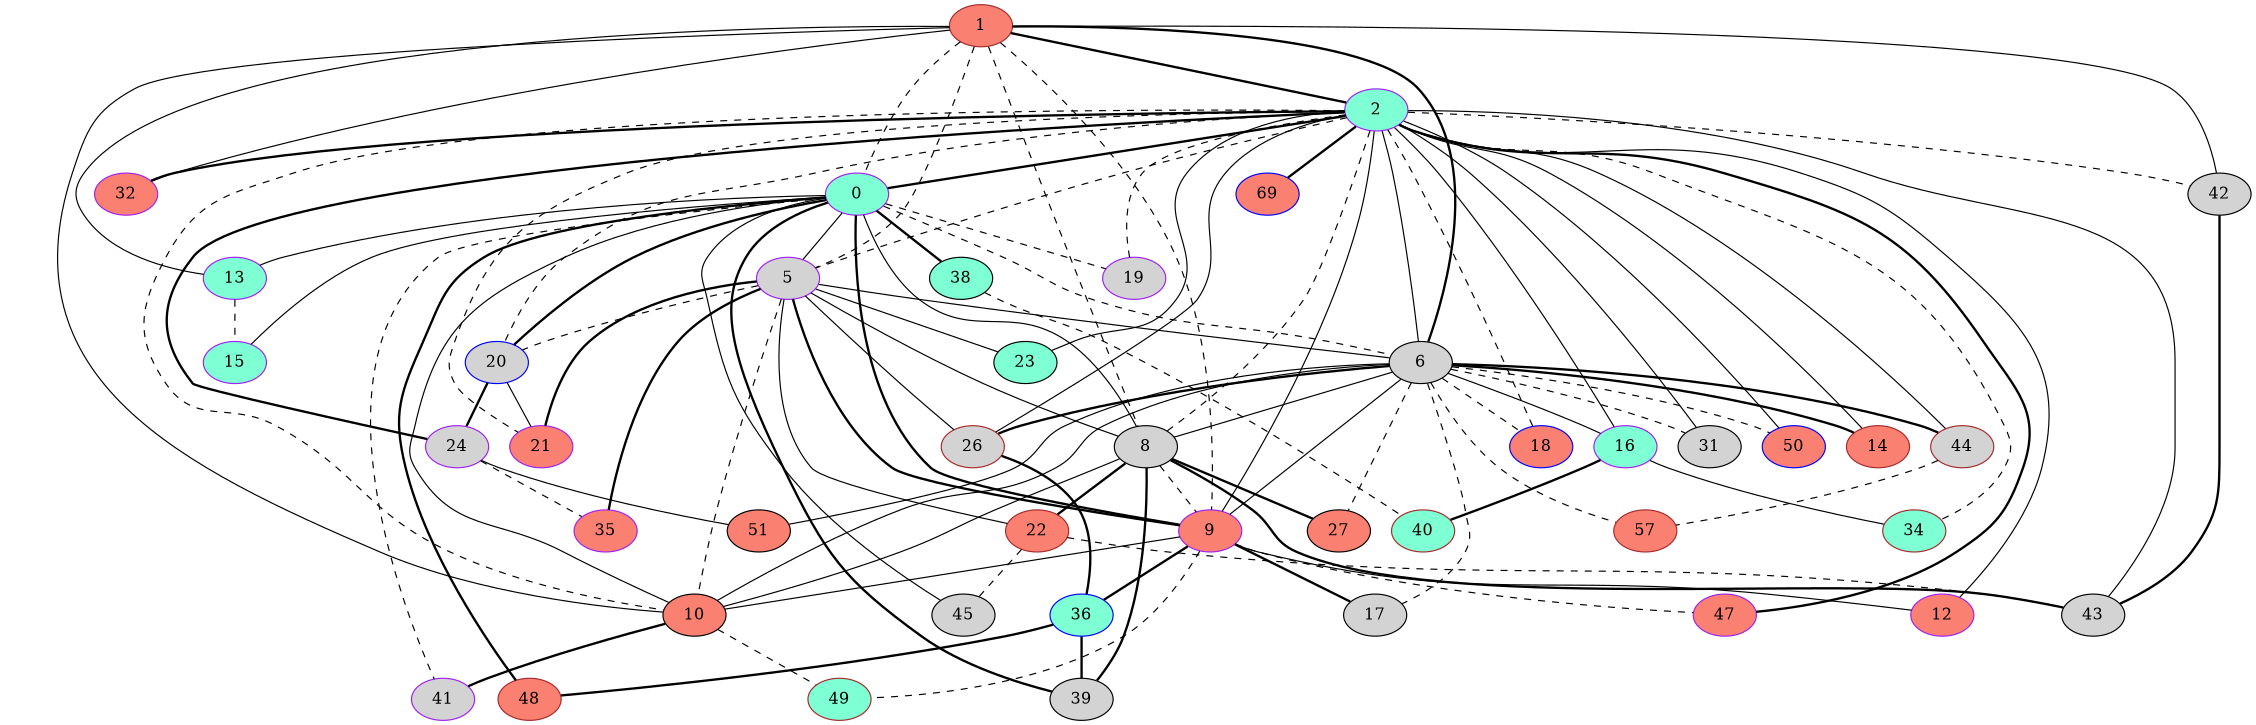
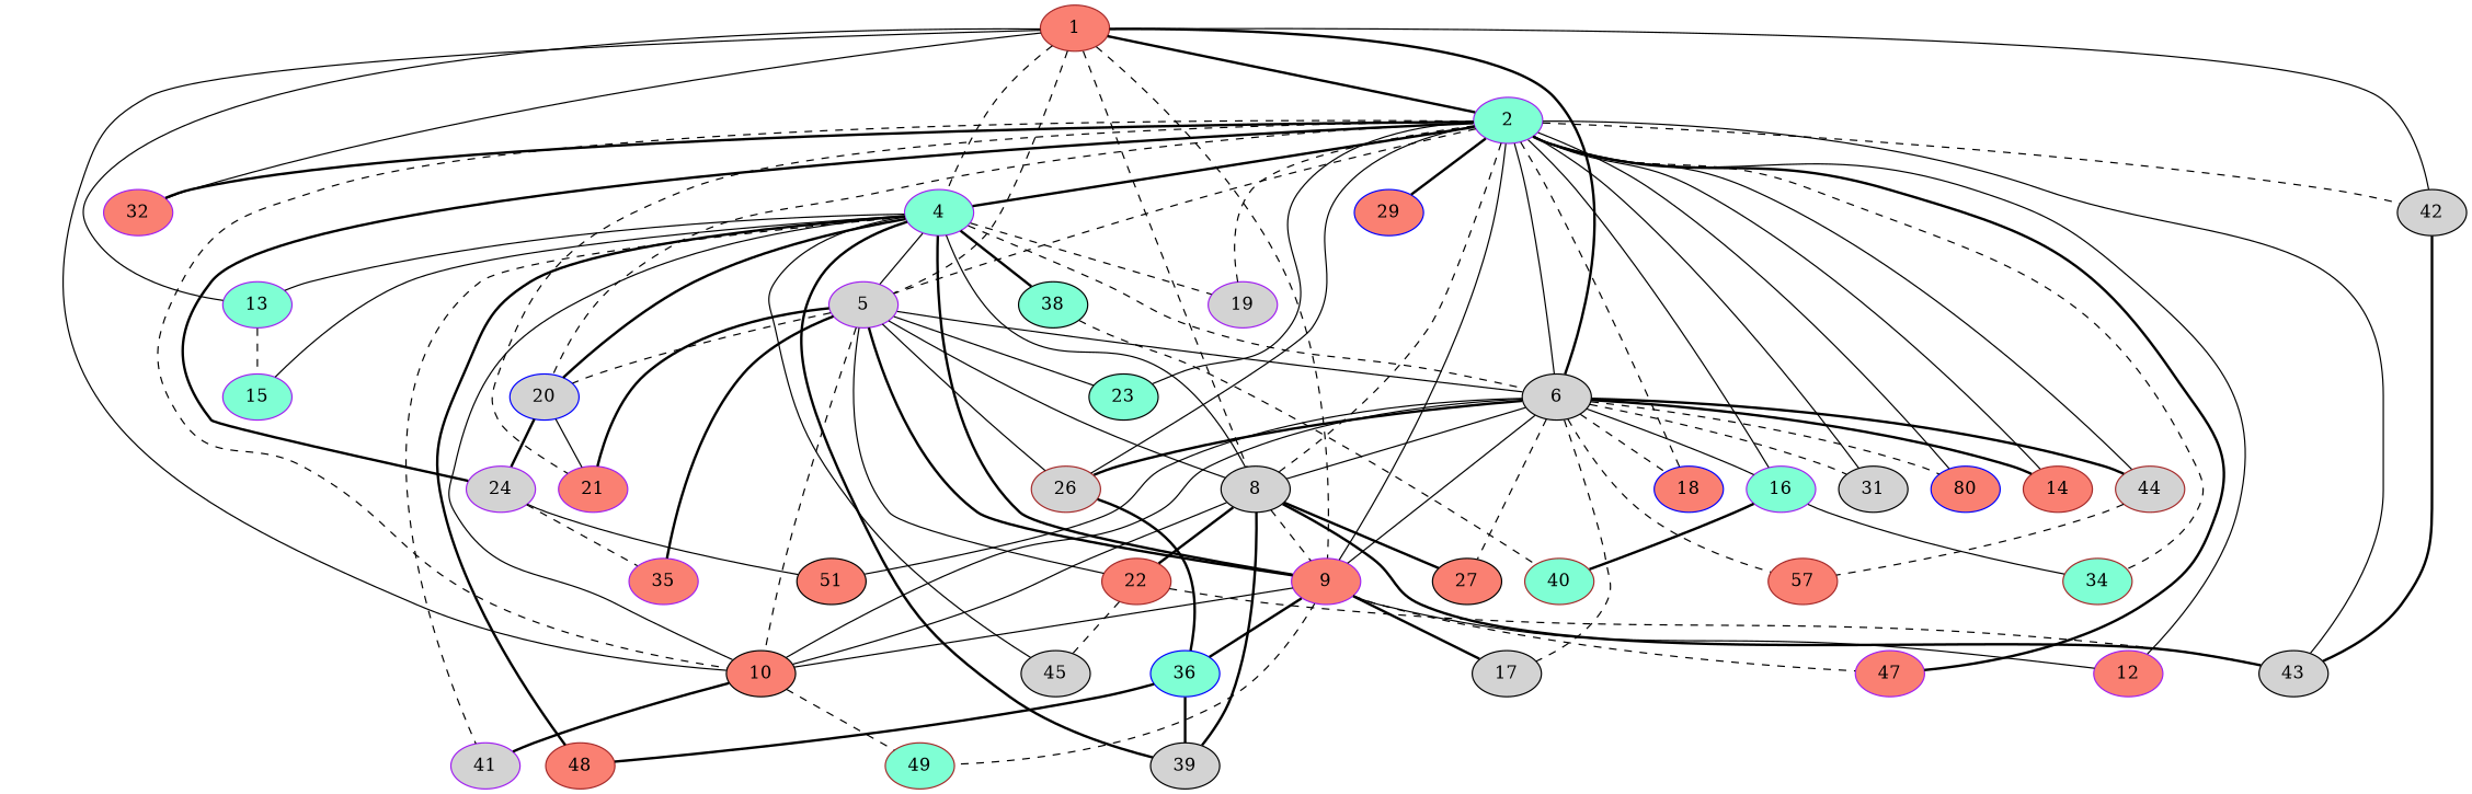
  graph {
    node [color=purple fillcolor=salmon style=filled]
    edge [style=solid]
    2 [fillcolor=aquamarine super="+53+3+54+25"]
-   4 [fillcolor=aquamarine super="+46+56+60+37" label=0]
+   4 [fillcolor=aquamarine super="+46+56+60+37"]
    5 [fillcolor=lightgrey super="+59+55+62"]
    6 [color=black fillcolor=lightgrey super="+33+7"]
    8 [color=black fillcolor=lightgrey]
    9
    10 [color=black]
    32
    42 [color=black fillcolor=lightgrey]
    12
    14 [color=brown]
    16 [fillcolor=aquamarine]
    18 [color=blue]
    19 [fillcolor=lightgrey]
    20 [color=blue fillcolor=lightgrey]
    21 [super="+30"]
    23 [color=black fillcolor=aquamarine]
    24 [fillcolor=lightgrey]
    26 [color=brown fillcolor=lightgrey super="+28"]
-   29 [color=blue label=69]
+   29 [color=blue]
    31 [color=black fillcolor=lightgrey]
    34 [color=brown fillcolor=aquamarine]
    43 [color=black fillcolor=lightgrey super="+52+61"]
    44 [color=brown fillcolor=lightgrey]
    47
-   50 [color=blue]
+   50 [color=blue label=80]
    1 [color=brown]
    13 [fillcolor=aquamarine]
    15 [fillcolor=aquamarine]
    38 [color=black fillcolor=aquamarine]
    39 [color=black fillcolor=lightgrey]
    41 [fillcolor=lightgrey]
    45 [color=black fillcolor=lightgrey]
    48 [color=brown]
    22 [color=brown]
    35
    17 [color=black fillcolor=lightgrey]
    27 [color=black]
    51 [color=black]
    57 [color=brown]
    36 [color=blue fillcolor=aquamarine]
    49 [color=brown fillcolor=aquamarine]
    40 [color=brown fillcolor=aquamarine]
    2 -- 4 [style=bold weight=2]
    2 -- 5 [style=dashed weight=2]
    2 -- 6 [weight=5]
    2 -- 8 [style=dashed weight=2]
    2 -- 9 [weight=4]
    2 -- 10 [style=dashed weight=2]
    2 -- 32 [style=bold]
    2 -- 42 [style=dashed]
    2 -- 12
    2 -- 14
    2 -- 16
    2 -- 18 [style=dashed]
    2 -- 19 [style=dashed]
    2 -- 20 [style=dashed]
    2 -- 21 [style=dashed]
    2 -- 23
    2 -- 24 [style=bold]
    2 -- 26
    2 -- 29 [style=bold weight=2]
    2 -- 31
    2 -- 34 [style=dashed]
    2 -- 43
    2 -- 44
    2 -- 47 [style=bold]
    2 -- 50
    4 -- 5
    4 -- 6 [style=dashed weight=3]
    4 -- 8 [weight=2]
    4 -- 9 [style=bold]
    4 -- 10
    4 -- 19 [style=dashed]
    4 -- 20 [style=bold]
    4 -- 13 [weight=2]
    4 -- 15
    4 -- 38 [style=bold weight=2]
    4 -- 39 [style=bold]
    4 -- 41 [style=dashed]
    4 -- 45
    4 -- 48 [style=bold]
    5 -- 6 [weight=2]
    5 -- 8
    5 -- 9 [style=bold]
    5 -- 10 [style=dashed]
    5 -- 20 [style=dashed]
    5 -- 21 [style=bold]
    5 -- 23
    5 -- 26
    5 -- 22
    5 -- 35 [style=bold weight=2]
    6 -- 8 [weight=2]
    6 -- 9 [weight=3]
    6 -- 10 [weight=2]
    6 -- 14 [style=bold]
    6 -- 16
    6 -- 18 [style=dashed]
    6 -- 26 [style=bold]
    6 -- 31 [style=dashed]
    6 -- 44 [style=bold]
    6 -- 50 [style=dashed]
    6 -- 17 [style=dashed]
    6 -- 27 [style=dashed]
    6 -- 51
    6 -- 57 [style=dashed]
    8 -- 9 [style=dashed]
    8 -- 10
    8 -- 43 [style=bold]
    8 -- 39 [style=bold]
    8 -- 22 [style=bold]
    8 -- 27 [style=bold]
    9 -- 10
    9 -- 12
    9 -- 47 [style=dashed]
    9 -- 17 [style=bold]
    9 -- 36 [style=bold]
    9 -- 49 [style=dashed]
    10 -- 41 [style=bold]
    10 -- 49 [style=dashed]
    42 -- 43 [style=bold]
    16 -- 34
    16 -- 40 [style=bold]
    20 -- 21
    20 -- 24 [style=bold]
    24 -- 35 [style=dashed]
    24 -- 51
    26 -- 36 [style=bold]
    44 -- 57 [style=dashed]
    1 -- 2 [style=bold weight=2]
    1 -- 4 [style=dashed]
    1 -- 5 [style=dashed weight=2]
    1 -- 6 [style=bold weight=2]
    1 -- 8 [style=dashed]
    1 -- 9 [style=dashed]
    1 -- 10
    1 -- 32
    1 -- 42
    1 -- 13
    13 -- 15 [style=dashed]
    38 -- 40 [style=dashed]
    22 -- 43 [style=dashed]
    22 -- 45 [style=dashed]
    36 -- 39 [style=bold]
    36 -- 48 [style=bold]
  }
